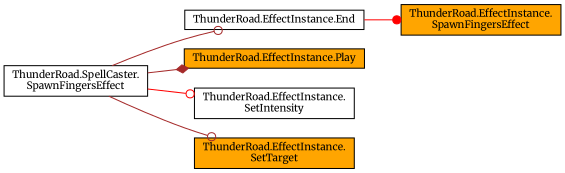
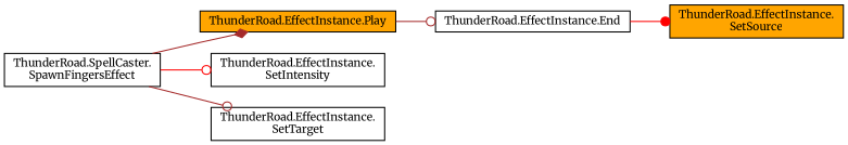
  digraph {
    fontname=Merriweather
    rankdir=LR
    node [color=black fillcolor=white fontname=Merriweather fontsize=10 shape=record style=filled]
    edge [arrowhead=odot color=brown fontname=Merriweather fontsize=10 labelfontname=Helvetica labelfontsize=10 style=solid]
    n1 [fontcolor=black height=0.2 label="ThunderRoad.SpellCaster.\lSpawnFingersEffect" width=0.4]
    n2 [height=0.2 label="ThunderRoad.EffectInstance.End" width=0.4]
    n3 [fillcolor=orange height=0.2 label="ThunderRoad.EffectInstance.Play" width=0.4]
    n4 [height=0.2 label="ThunderRoad.EffectInstance.\lSetIntensity" width=0.4]
-   n5 [fillcolor=orange height=0.2 label="ThunderRoad.EffectInstance.\lSetTarget" width=0.4]
-   n6 [fillcolor=orange height=0.2 label="ThunderRoad.EffectInstance.\lSpawnFingersEffect" width=0.4]
-   n1 -> n2
+   n5 [height=0.2 label="ThunderRoad.EffectInstance.\lSetTarget" width=0.4]
+   n6 [fillcolor=orange height=0.2 label="ThunderRoad.EffectInstance.\lSetSource" width=0.4]
+   n3 -> n2
    n1 -> n3 [arrowhead=diamond]
    n1 -> n4 [color=red]
    n1 -> n5
    n2 -> n6 [arrowhead=dot color=red]
  }
